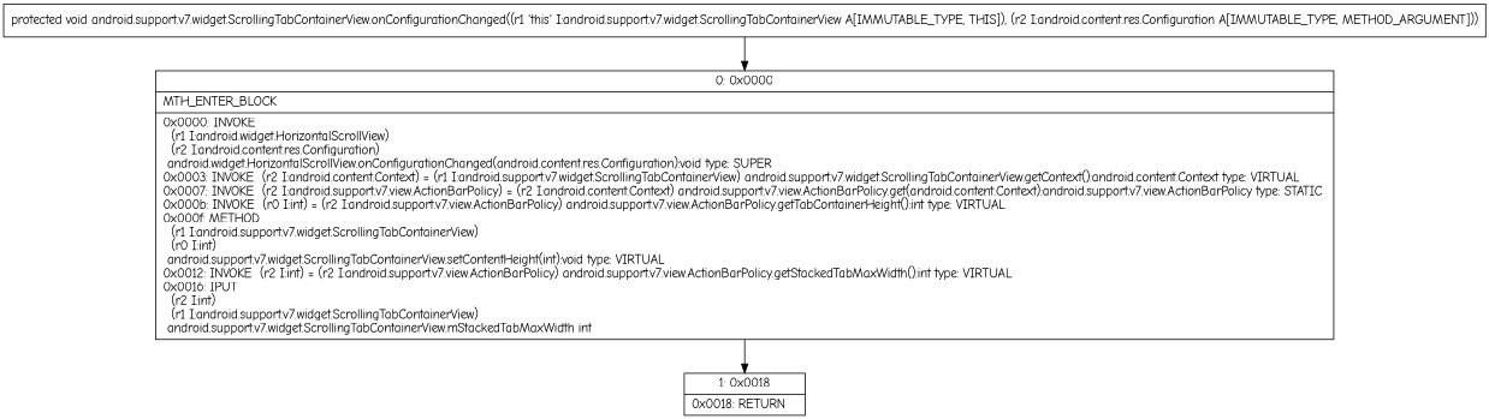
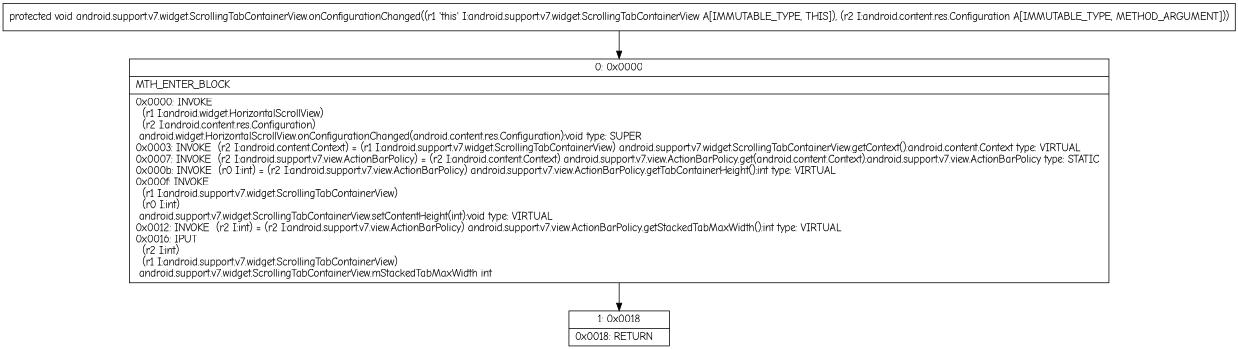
  digraph {
    fontname="Comic Neue"
    node [shape=record fontname="Comic Neue"]
    edge [fontname="Comic Neue"]
-   n1 [label="{0\:\ 0x0000|MTH_ENTER_BLOCK\l|0x0000: INVOKE  \l  (r1 I:android.widget.HorizontalScrollView)\l  (r2 I:android.content.res.Configuration)\l android.widget.HorizontalScrollView.onConfigurationChanged(android.content.res.Configuration):void type: SUPER \l0x0003: INVOKE  (r2 I:android.content.Context) = (r1 I:android.support.v7.widget.ScrollingTabContainerView) android.support.v7.widget.ScrollingTabContainerView.getContext():android.content.Context type: VIRTUAL \l0x0007: INVOKE  (r2 I:android.support.v7.view.ActionBarPolicy) = (r2 I:android.content.Context) android.support.v7.view.ActionBarPolicy.get(android.content.Context):android.support.v7.view.ActionBarPolicy type: STATIC \l0x000b: INVOKE  (r0 I:int) = (r2 I:android.support.v7.view.ActionBarPolicy) android.support.v7.view.ActionBarPolicy.getTabContainerHeight():int type: VIRTUAL \l0x000f: METHOD  \l  (r1 I:android.support.v7.widget.ScrollingTabContainerView)\l  (r0 I:int)\l android.support.v7.widget.ScrollingTabContainerView.setContentHeight(int):void type: VIRTUAL \l0x0012: INVOKE  (r2 I:int) = (r2 I:android.support.v7.view.ActionBarPolicy) android.support.v7.view.ActionBarPolicy.getStackedTabMaxWidth():int type: VIRTUAL \l0x0016: IPUT  \l  (r2 I:int)\l  (r1 I:android.support.v7.widget.ScrollingTabContainerView)\l android.support.v7.widget.ScrollingTabContainerView.mStackedTabMaxWidth int \l}"]
+   n1 [label="{0\:\ 0x0000|MTH_ENTER_BLOCK\l|0x0000: INVOKE  \l  (r1 I:android.widget.HorizontalScrollView)\l  (r2 I:android.content.res.Configuration)\l android.widget.HorizontalScrollView.onConfigurationChanged(android.content.res.Configuration):void type: SUPER \l0x0003: INVOKE  (r2 I:android.content.Context) = (r1 I:android.support.v7.widget.ScrollingTabContainerView) android.support.v7.widget.ScrollingTabContainerView.getContext():android.content.Context type: VIRTUAL \l0x0007: INVOKE  (r2 I:android.support.v7.view.ActionBarPolicy) = (r2 I:android.content.Context) android.support.v7.view.ActionBarPolicy.get(android.content.Context):android.support.v7.view.ActionBarPolicy type: STATIC \l0x000b: INVOKE  (r0 I:int) = (r2 I:android.support.v7.view.ActionBarPolicy) android.support.v7.view.ActionBarPolicy.getTabContainerHeight():int type: VIRTUAL \l0x000f: INVOKE  \l  (r1 I:android.support.v7.widget.ScrollingTabContainerView)\l  (r0 I:int)\l android.support.v7.widget.ScrollingTabContainerView.setContentHeight(int):void type: VIRTUAL \l0x0012: INVOKE  (r2 I:int) = (r2 I:android.support.v7.view.ActionBarPolicy) android.support.v7.view.ActionBarPolicy.getStackedTabMaxWidth():int type: VIRTUAL \l0x0016: IPUT  \l  (r2 I:int)\l  (r1 I:android.support.v7.widget.ScrollingTabContainerView)\l android.support.v7.widget.ScrollingTabContainerView.mStackedTabMaxWidth int \l}"]
    n2 [label="{1\:\ 0x0018|0x0018: RETURN   \l}"]
    n3 [label="{protected void android.support.v7.widget.ScrollingTabContainerView.onConfigurationChanged((r1 'this' I:android.support.v7.widget.ScrollingTabContainerView A[IMMUTABLE_TYPE, THIS]), (r2 I:android.content.res.Configuration A[IMMUTABLE_TYPE, METHOD_ARGUMENT])) }"]
    n1 -> n2
    n3 -> n1
  }
